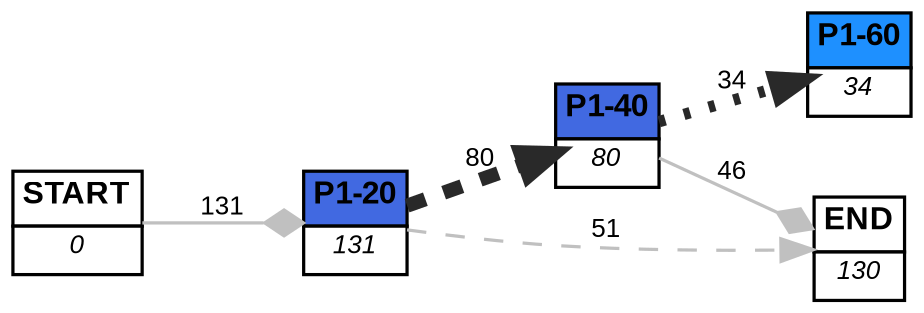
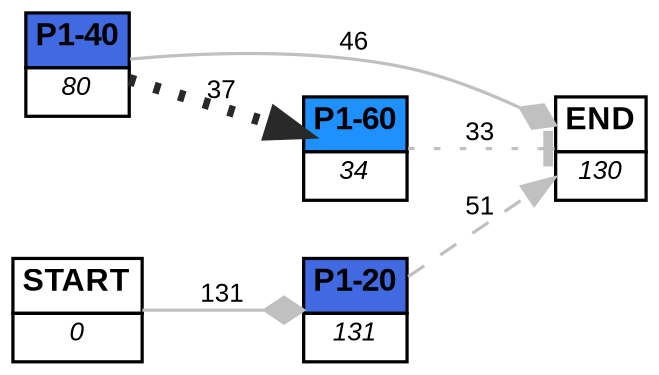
  digraph {
    rankdir=LR
    node [shape=plain]
    edge [arrowhead=normal color=grey fontname=Arial fontsize=8 labelfloat=false style=dashed]
    n1 [label=<<table border="0" cellborder="1" cellspacing="0"><tr><td bgcolor="royalblue"><FONT face="Arial" POINT-SIZE="10"><b>P1-20</b></FONT></td></tr><tr><td bgcolor="white"><FONT face="Arial" POINT-SIZE="8"><i>131</i></FONT></td></tr></table>>]
    n2 [label=<<table border="0" cellborder="1" cellspacing="0"><tr><td bgcolor="royalblue"><FONT face="Arial" POINT-SIZE="10"><b>P1-40</b></FONT></td></tr><tr><td bgcolor="white"><FONT face="Arial" POINT-SIZE="8"><i>80</i></FONT></td></tr></table>>]
    n3 [label=<<table border="0" cellborder="1" cellspacing="0"><tr><td bgcolor="white"><FONT face="Arial" POINT-SIZE="10"><b>END</b></FONT></td></tr><tr><td bgcolor="white"><FONT face="Arial" POINT-SIZE="8"><i>130</i></FONT></td></tr></table>>]
    n4 [label=<<table border="0" cellborder="1" cellspacing="0"><tr><td bgcolor="dodgerblue"><FONT face="Arial" POINT-SIZE="10"><b>P1-60</b></FONT></td></tr><tr><td bgcolor="white"><FONT face="Arial" POINT-SIZE="8"><i>34</i></FONT></td></tr></table>>]
    n5 [label=<<table border="0" cellborder="1" cellspacing="0"><tr><td bgcolor="white"><FONT face="Arial" POINT-SIZE="10"><b>START</b></FONT></td></tr><tr><td bgcolor="white"><FONT face="Arial" POINT-SIZE="8"><i>0</i></FONT></td></tr></table>>]
-   n1 -> n2 [color=grey16 label=80 penwidth=4.382026634673881]
    n1 -> n3 [label=51]
    n2 -> n3 [arrowhead=diamond label=46 style=solid]
-   n2 -> n4 [color=grey16 label=34 penwidth=3.5263605246161616 style=dotted]
+   n2 -> n4 [color=grey16 label=37 penwidth=3.5263605246161616 style=dotted]
+   n4 -> n3 [arrowhead=tee label=33 style=dotted]
    n5 -> n1 [arrowhead=diamond label=131 style=solid]
  }
